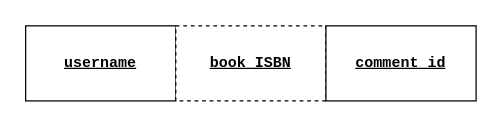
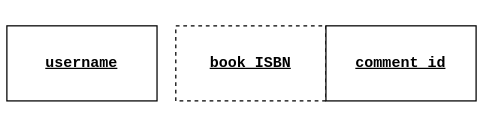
  <mxCell id="0" />
  <mxCell id="1" parent="0" />
- <mxCell id="2" value="username" style="rounded=0;whiteSpace=wrap;html=1;fontStyle=5;fontFamily=Courier New;labelBackgroundColor=none;" vertex="1" parent="1"><mxGeometry x="20" y="20" width="120" height="60" as="geometry" /></mxCell>
+ <mxCell id="2" value="username" style="rounded=0;whiteSpace=wrap;html=1;fontStyle=5;fontFamily=Courier New;labelBackgroundColor=none;" vertex="1" parent="1"><mxGeometry x="5" y="20" width="120" height="60" as="geometry" /></mxCell>
  <mxCell id="3" value="book_ISBN" style="rounded=0;whiteSpace=wrap;html=1;fontStyle=5;fontFamily=Courier New;labelBackgroundColor=none;dashed=1;" vertex="1" parent="1"><mxGeometry x="140" y="20" width="120" height="60" as="geometry" /></mxCell>
  <mxCell id="4" value="comment_id" style="rounded=0;whiteSpace=wrap;html=1;fontStyle=5;fontFamily=Courier New;labelBackgroundColor=none;" vertex="1" parent="1"><mxGeometry x="260" y="20" width="120" height="60" as="geometry" /></mxCell>
